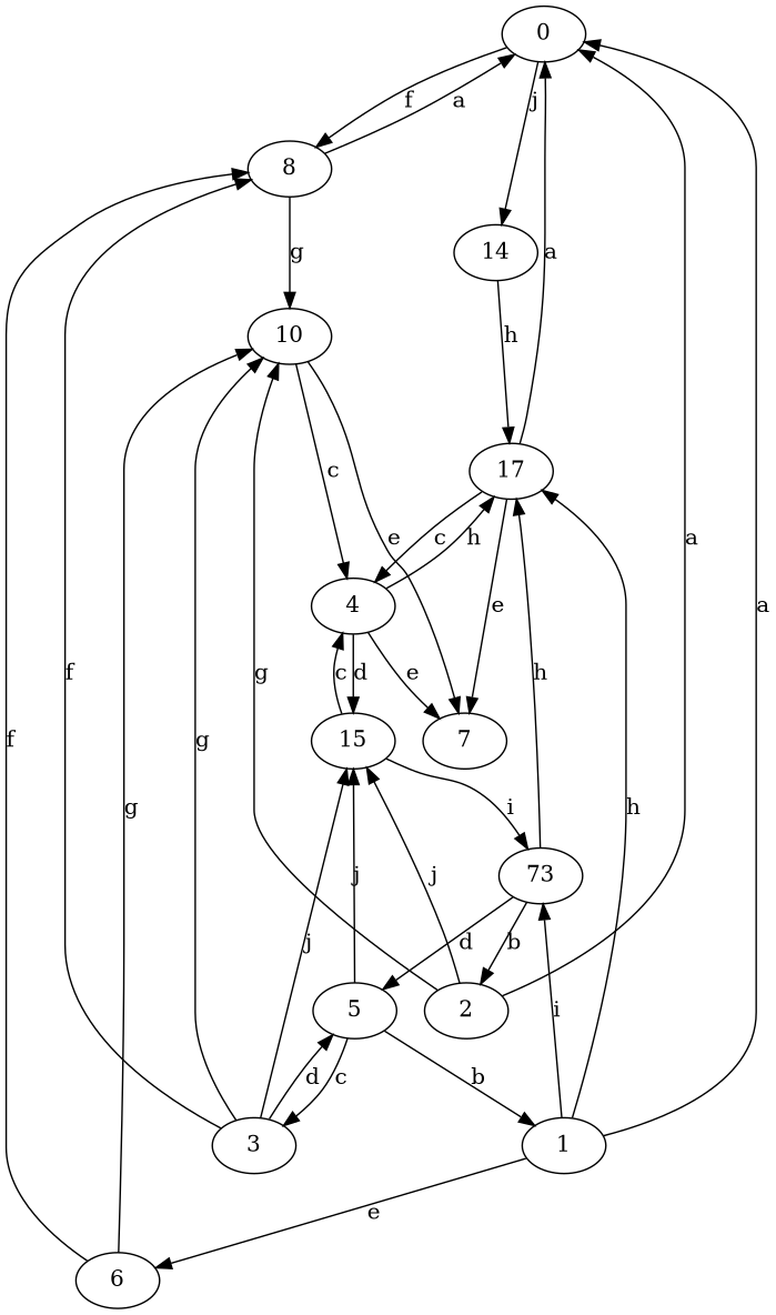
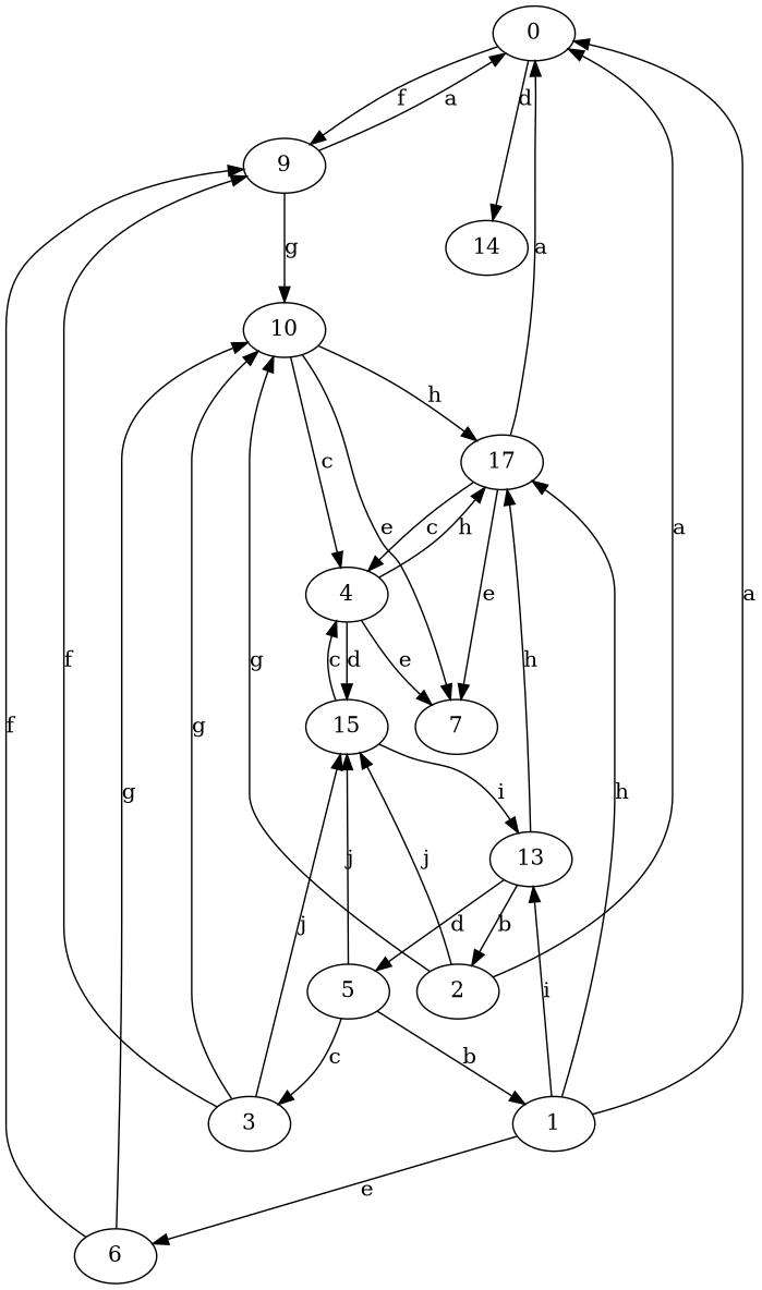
  strict digraph {
    0
-   8
+   8 [label=9]
    14
    10
    n5 [label=17]
    1
    6
-   13 [label=73]
+   13
    4
    7
    2
    5
    15
    3
    0 -> 8 [label=f]
-   0 -> 14 [label=j]
+   0 -> 14 [label=d]
    8 -> 0 [label=a]
    8 -> 10 [label=g]
-   14 -> n5 [label=h]
+   10 -> n5 [label=h]
    10 -> 4 [label=c]
    10 -> 7 [label=e]
    n5 -> 0 [label=a]
    n5 -> 4 [label=c]
    n5 -> 7 [label=e]
    1 -> 0 [label=a]
    1 -> n5 [label=h]
    1 -> 6 [label=e]
    1 -> 13 [label=i]
    6 -> 8 [label=f]
    6 -> 10 [label=g]
    13 -> n5 [label=h]
    13 -> 2 [label=b]
    13 -> 5 [label=d]
    4 -> n5 [label=h]
    4 -> 7 [label=e]
    4 -> 15 [label=d]
    2 -> 0 [label=a]
    2 -> 10 [label=g]
    2 -> 15 [label=j]
    5 -> 1 [label=b]
    5 -> 15 [label=j]
    5 -> 3 [label=c]
    15 -> 13 [label=i]
    15 -> 4 [label=c]
    3 -> 8 [label=f]
    3 -> 10 [label=g]
-   3 -> 5 [label=d]
    3 -> 15 [label=j]
  }
